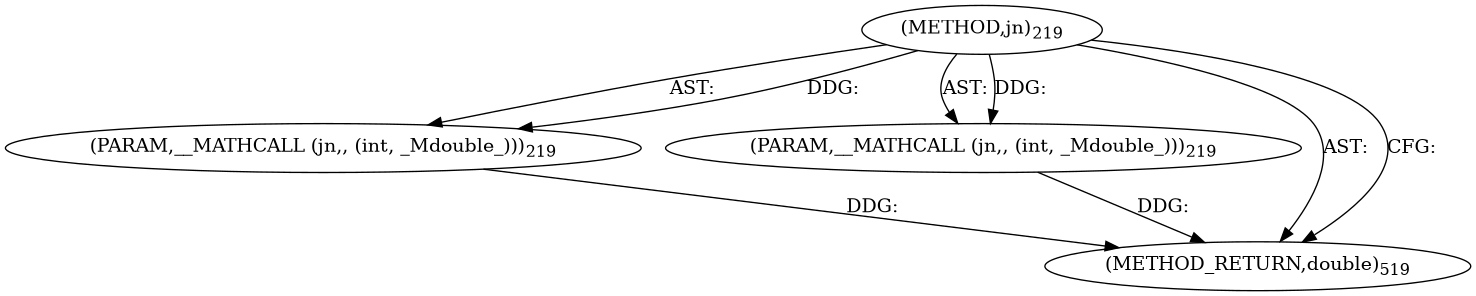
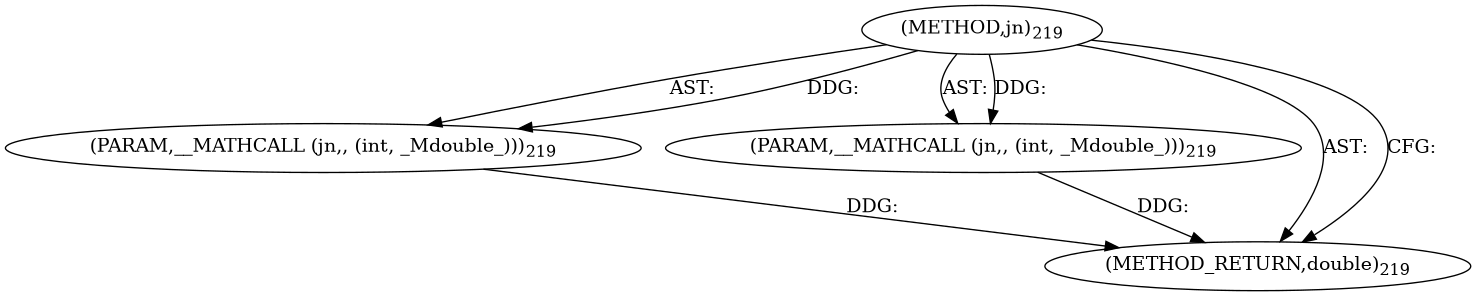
  digraph {
    n1 [label=<(METHOD,jn)<SUB>219</SUB>>]
    n2 [label=<(PARAM,__MATHCALL (jn,, (int, _Mdouble_)))<SUB>219</SUB>>]
    n3 [label=<(PARAM,__MATHCALL (jn,, (int, _Mdouble_)))<SUB>219</SUB>>]
-   n4 [label=<(METHOD_RETURN,double)<SUB>519</SUB>>]
+   n4 [label=<(METHOD_RETURN,double)<SUB>219</SUB>>]
    n1 -> n2 [label="AST: "]
    n1 -> n2 [label="DDG: "]
    n1 -> n3 [label="AST: "]
    n1 -> n3 [label="DDG: "]
    n1 -> n4 [label="AST: "]
    n1 -> n4 [label="CFG: "]
    n2 -> n4 [label="DDG: "]
    n3 -> n4 [label="DDG: "]
  }
